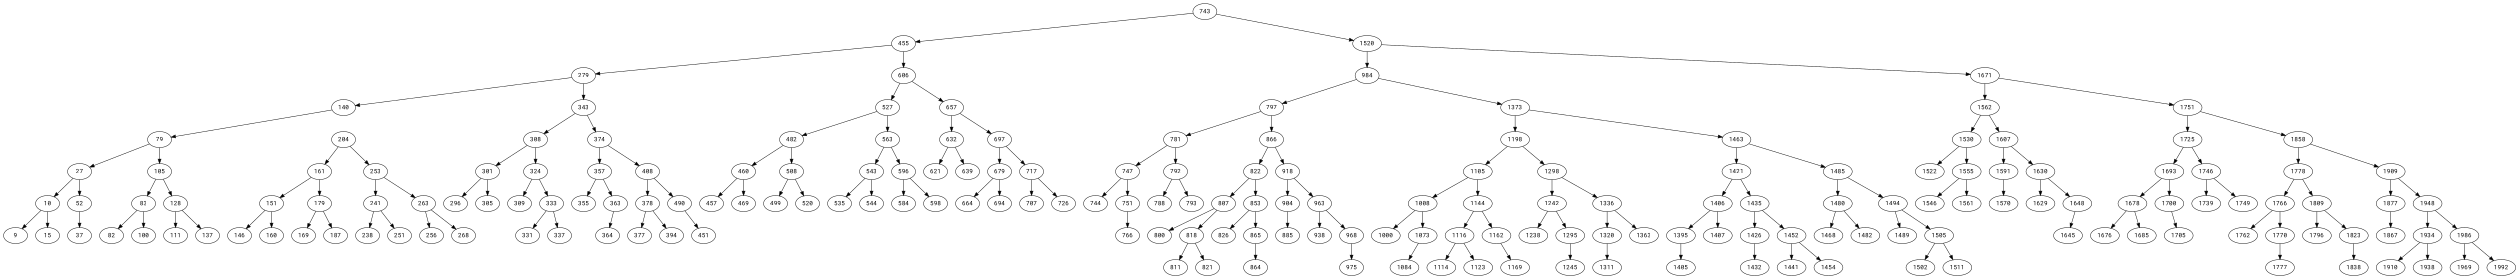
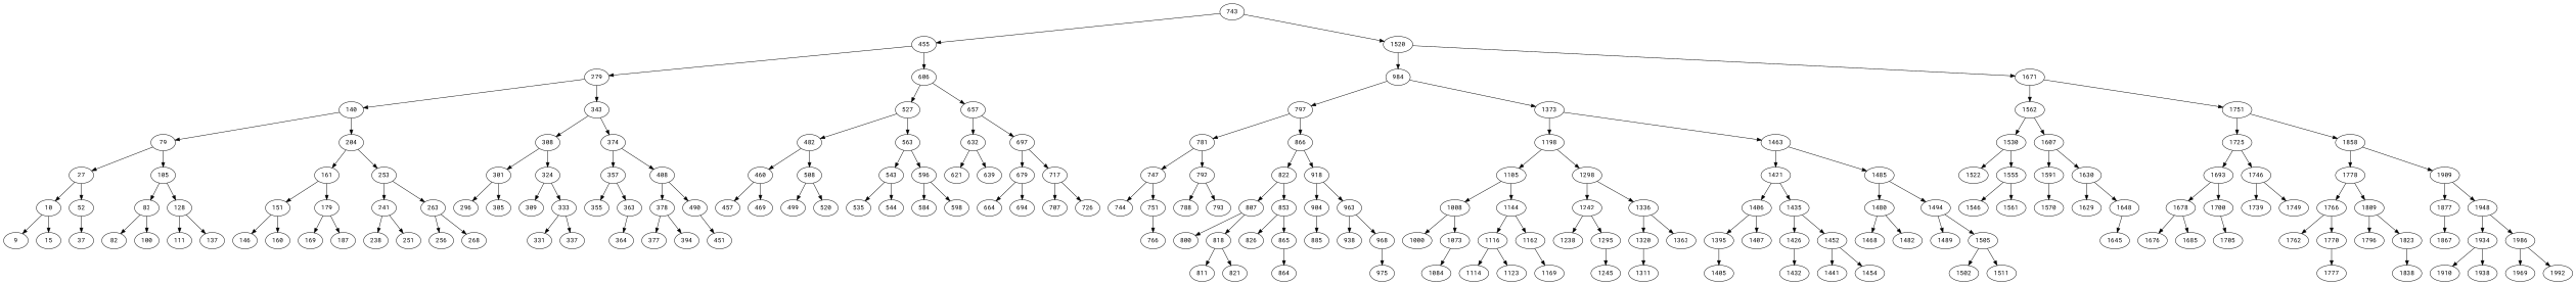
  digraph {
    fontname="Roboto Mono"
    node [fontname="Roboto Mono"]
    edge [fontname="Roboto Mono"]
    743
    455
    1520
    279
    606
    984
    1671
    140
    343
    527
    657
    797
    1373
    1562
    1751
    79
    204
    308
    374
    482
    563
    632
    697
    27
    105
    161
    253
    301
    324
    357
    408
    10
    52
    83
    128
    151
    179
    241
    263
    9
    15
    37
    82
    100
    111
    137
    146
    160
    169
    187
    238
    251
    256
    268
    296
    305
    309
    333
    355
    363
    378
    n62 [label=490]
    331
    337
    364
    377
    394
    451
    460
    508
    543
    596
    621
    639
    679
    717
    457
    469
    499
    520
    535
    544
    584
    598
    664
    694
    707
    726
    781
    866
    1198
    1463
    1530
    1607
    1725
    1858
    747
    792
    822
    918
    1105
    1298
    1421
    1485
    744
    751
    788
    793
    807
    853
    904
    963
    766
    800
    818
    826
    865
    885
    938
    968
    811
    821
    864
    975
    1008
    1144
    1242
    1336
    1406
    1435
    1480
    1494
    1000
    1073
    1116
    1162
    1238
    1295
    1320
    1363
    1084
    1114
    1123
    1169
    1245
    1311
    1395
    1407
    1426
    1452
    1468
    1482
    1489
    1505
    1405
    1432
    1441
    1454
    1502
    1511
    1522
    1555
    1591
    1630
    1693
    1746
    1778
    1909
    1546
    1561
    1570
    1629
    1648
    1645
    1678
    1700
    1739
    1749
    1766
    1809
    1877
    1948
    1676
    1685
    1705
    1762
    1770
    1796
    1823
    1867
    1934
    1986
    1777
    1838
    1910
    1938
    1969
    1992
    743 -> 455
    743 -> 1520
    455 -> 279
    455 -> 606
    1520 -> 984
    1520 -> 1671
    279 -> 140
    279 -> 343
    606 -> 527
    606 -> 657
    984 -> 797
    984 -> 1373
    1671 -> 1562
    1671 -> 1751
    140 -> 79
+   140 -> 204
    343 -> 308
    343 -> 374
    527 -> 482
    527 -> 563
    657 -> 632
    657 -> 697
    797 -> 781
    797 -> 866
    1373 -> 1198
    1373 -> 1463
    1562 -> 1530
    1562 -> 1607
    1751 -> 1725
    1751 -> 1858
    79 -> 27
    79 -> 105
    204 -> 161
    204 -> 253
    308 -> 301
    308 -> 324
    374 -> 357
    374 -> 408
    482 -> 460
    482 -> 508
    563 -> 543
    563 -> 596
    632 -> 621
    632 -> 639
    697 -> 679
    697 -> 717
    27 -> 10
    27 -> 52
    105 -> 83
    105 -> 128
    161 -> 151
    161 -> 179
    253 -> 241
    253 -> 263
    301 -> 296
    301 -> 305
    324 -> 309
    324 -> 333
    357 -> 355
    357 -> 363
    408 -> 378
    408 -> n62
    10 -> 9
    10 -> 15
    52 -> 37
    83 -> 82
    83 -> 100
    128 -> 111
    128 -> 137
    151 -> 146
    151 -> 160
    179 -> 169
    179 -> 187
    241 -> 238
    241 -> 251
    263 -> 256
    263 -> 268
    333 -> 331
    333 -> 337
    363 -> 364
    378 -> 377
    378 -> 394
    n62 -> 451
    460 -> 457
    460 -> 469
    508 -> 499
    508 -> 520
    543 -> 535
    543 -> 544
    596 -> 584
    596 -> 598
    679 -> 664
    679 -> 694
    717 -> 707
    717 -> 726
    781 -> 747
    781 -> 792
    866 -> 822
    866 -> 918
    1198 -> 1105
    1198 -> 1298
    1463 -> 1421
    1463 -> 1485
    1530 -> 1522
    1530 -> 1555
    1607 -> 1591
    1607 -> 1630
    1725 -> 1693
    1725 -> 1746
    1858 -> 1778
    1858 -> 1909
    747 -> 744
    747 -> 751
    792 -> 788
    792 -> 793
    822 -> 807
    822 -> 853
    918 -> 904
    918 -> 963
    1105 -> 1008
    1105 -> 1144
    1298 -> 1242
    1298 -> 1336
    1421 -> 1406
    1421 -> 1435
    1485 -> 1480
    1485 -> 1494
    751 -> 766
    807 -> 800
    807 -> 818
    853 -> 826
    853 -> 865
    904 -> 885
    963 -> 938
    963 -> 968
    818 -> 811
    818 -> 821
    865 -> 864
    968 -> 975
    1008 -> 1000
    1008 -> 1073
    1144 -> 1116
    1144 -> 1162
    1242 -> 1238
    1242 -> 1295
    1336 -> 1320
    1336 -> 1363
    1406 -> 1395
    1406 -> 1407
    1435 -> 1426
    1435 -> 1452
    1480 -> 1468
    1480 -> 1482
    1494 -> 1489
    1494 -> 1505
    1073 -> 1084
    1116 -> 1114
    1116 -> 1123
    1162 -> 1169
    1295 -> 1245
    1320 -> 1311
    1395 -> 1405
    1426 -> 1432
    1452 -> 1441
    1452 -> 1454
    1505 -> 1502
    1505 -> 1511
    1555 -> 1546
    1555 -> 1561
    1591 -> 1570
    1630 -> 1629
    1630 -> 1648
    1693 -> 1678
    1693 -> 1700
    1746 -> 1739
    1746 -> 1749
    1778 -> 1766
    1778 -> 1809
    1909 -> 1877
    1909 -> 1948
    1648 -> 1645
    1678 -> 1676
    1678 -> 1685
    1700 -> 1705
    1766 -> 1762
    1766 -> 1770
    1809 -> 1796
    1809 -> 1823
    1877 -> 1867
    1948 -> 1934
    1948 -> 1986
    1770 -> 1777
    1823 -> 1838
    1934 -> 1910
    1934 -> 1938
    1986 -> 1969
    1986 -> 1992
  }
